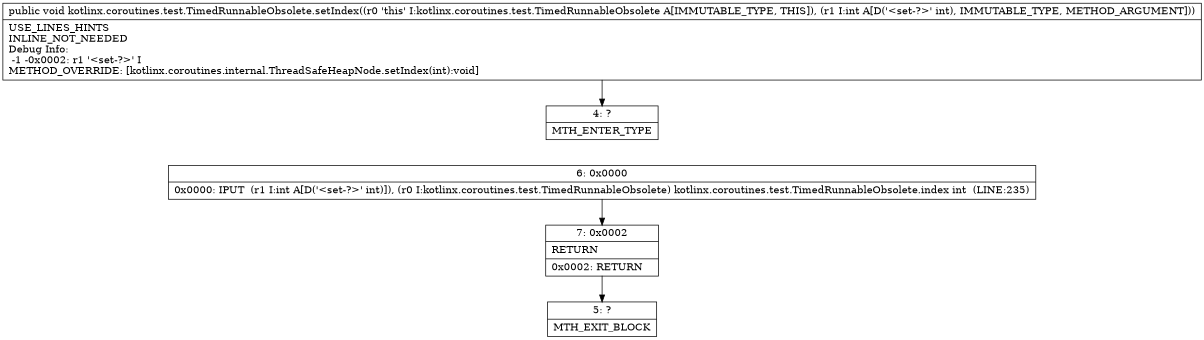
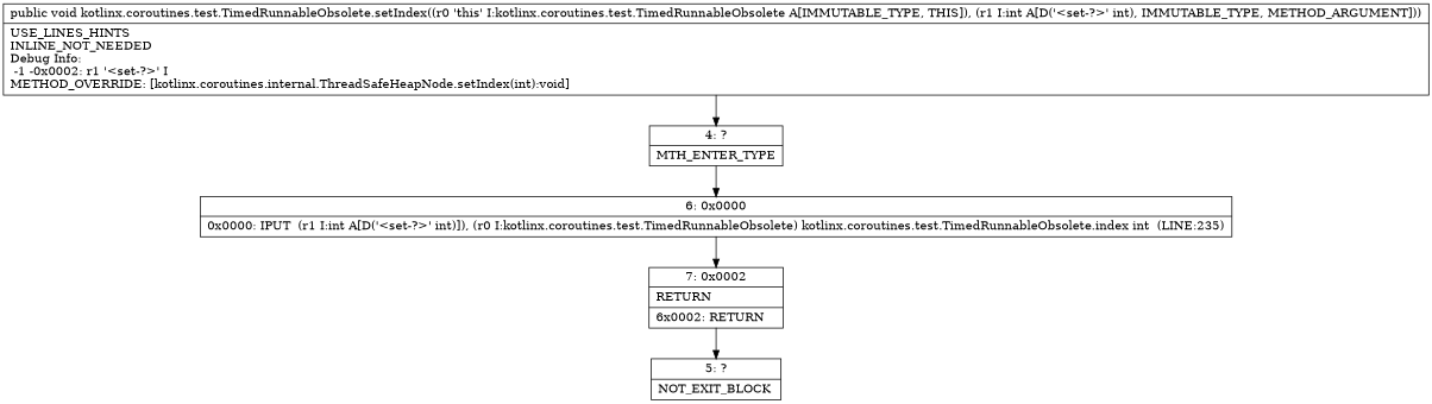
  digraph {
    node [shape=record]
    n1 [label="{4\:\ ?|MTH_ENTER_TYPE\l}"]
    n2 [label="{6\:\ 0x0000|0x0000: IPUT  (r1 I:int A[D('\<set\-?\>' int)]), (r0 I:kotlinx.coroutines.test.TimedRunnableObsolete) kotlinx.coroutines.test.TimedRunnableObsolete.index int  (LINE:235)\l}"]
-   n3 [label="{7\:\ 0x0002|RETURN\l|0x0002: RETURN   \l}"]
-   n4 [label="{5\:\ ?|MTH_EXIT_BLOCK\l}"]
+   n3 [label="{7\:\ 0x0002|RETURN\l|6x0002: RETURN   \l}"]
+   n4 [label="{5\:\ ?|NOT_EXIT_BLOCK\l}"]
    n5 [label="{public void kotlinx.coroutines.test.TimedRunnableObsolete.setIndex((r0 'this' I:kotlinx.coroutines.test.TimedRunnableObsolete A[IMMUTABLE_TYPE, THIS]), (r1 I:int A[D('\<set\-?\>' int), IMMUTABLE_TYPE, METHOD_ARGUMENT]))  | USE_LINES_HINTS\lINLINE_NOT_NEEDED\lDebug Info:\l  \-1 \-0x0002: r1 '\<set\-?\>' I\lMETHOD_OVERRIDE: [kotlinx.coroutines.internal.ThreadSafeHeapNode.setIndex(int):void]\l}"]
+   n1 -> n2
    n2 -> n3
    n3 -> n4
    n5 -> n1
  }
